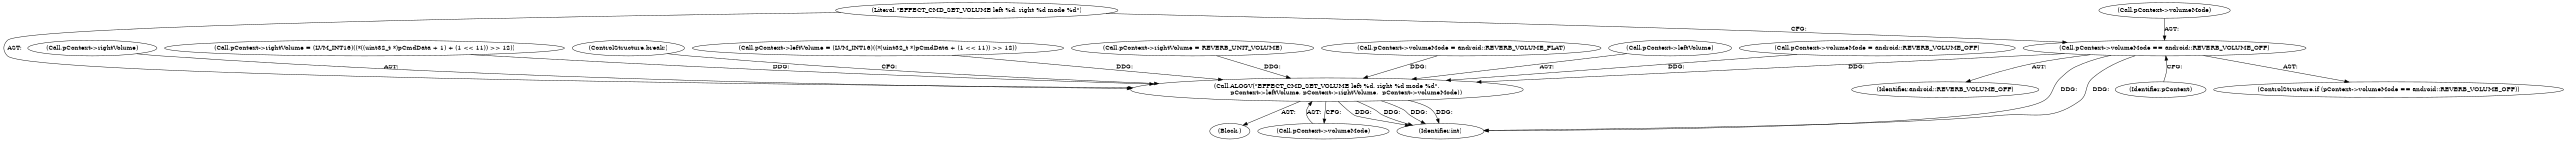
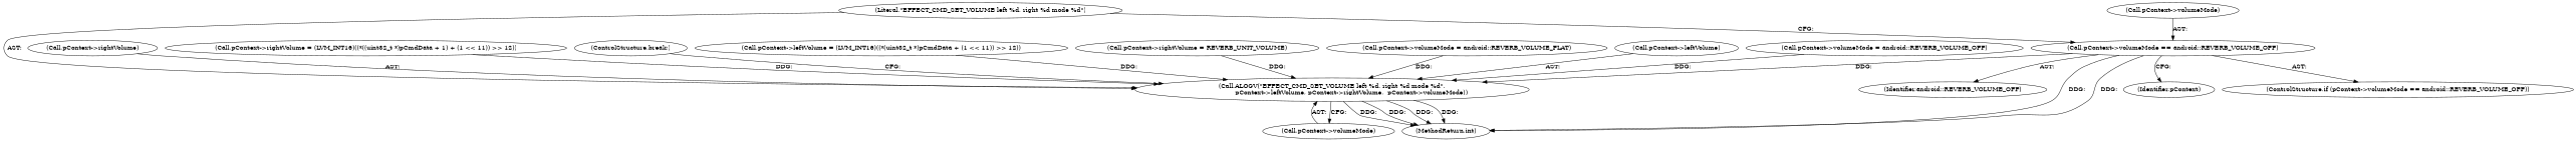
  digraph {
    n1 [label="(Call,pContext->volumeMode == android::REVERB_VOLUME_OFF)"]
    n2 [label="(Call,ALOGV(\"EFFECT_CMD_SET_VOLUME left %d, right %d mode %d\",\n                    pContext->leftVolume, pContext->rightVolume,  pContext->volumeMode))"]
    n3 [label="(ControlStructure,if (pContext->volumeMode == android::REVERB_VOLUME_OFF))"]
    n4 [label="(Identifier,android::REVERB_VOLUME_OFF)"]
-   n5 [label="(Identifier,int)"]
-   n6 [label="(Block,)"]
+   n5 [label="(MethodReturn,int)"]
    n7 [label="(Call,pContext->volumeMode)"]
    n8 [label="(Call,pContext->volumeMode)"]
    n9 [label="(Call,pContext->rightVolume)"]
    n10 [label="(Call,pContext->rightVolume = (LVM_INT16)((*((uint32_t *)pCmdData + 1) + (1 << 11)) >> 12))"]
    n11 [label="(ControlStructure,break;)"]
    n12 [label="(Call,pContext->leftVolume = (LVM_INT16)((*(uint32_t *)pCmdData + (1 << 11)) >> 12))"]
    n13 [label="(Call,pContext->rightVolume = REVERB_UNIT_VOLUME)"]
    n14 [label="(Call,pContext->volumeMode = android::REVERB_VOLUME_FLAT)"]
    n15 [label="(Identifier,pContext)"]
    n16 [label="(Literal,\"EFFECT_CMD_SET_VOLUME left %d, right %d mode %d\")"]
    n17 [label="(Call,pContext->leftVolume)"]
    n18 [label="(Call,pContext->volumeMode = android::REVERB_VOLUME_OFF)"]
    n1 -> n2 [label="DDG: "]
    n1 -> n3 [label="AST: "]
    n1 -> n4 [label="AST: "]
    n1 -> n5 [label="DDG: "]
    n1 -> n5 [label="DDG: "]
    n2 -> n5 [label="DDG: "]
    n2 -> n5 [label="DDG: "]
    n2 -> n5 [label="DDG: "]
    n2 -> n5 [label="DDG: "]
-   n2 -> n6 [label="AST: "]
    n2 -> n7 [label="CFG: "]
    n7 -> n2 [label="AST: "]
    n8 -> n1 [label="AST: "]
    n9 -> n2 [label="AST: "]
    n10 -> n2 [label="DDG: "]
    n11 -> n2 [label="CFG: "]
    n12 -> n2 [label="DDG: "]
    n13 -> n2 [label="DDG: "]
    n14 -> n2 [label="DDG: "]
-   n15 -> n1 [label="CFG: "]
+   n1 -> n15 [label="CFG: "]
    n16 -> n1 [label="CFG: "]
    n16 -> n2 [label="AST: "]
    n17 -> n2 [label="AST: "]
    n18 -> n2 [label="DDG: "]
  }
